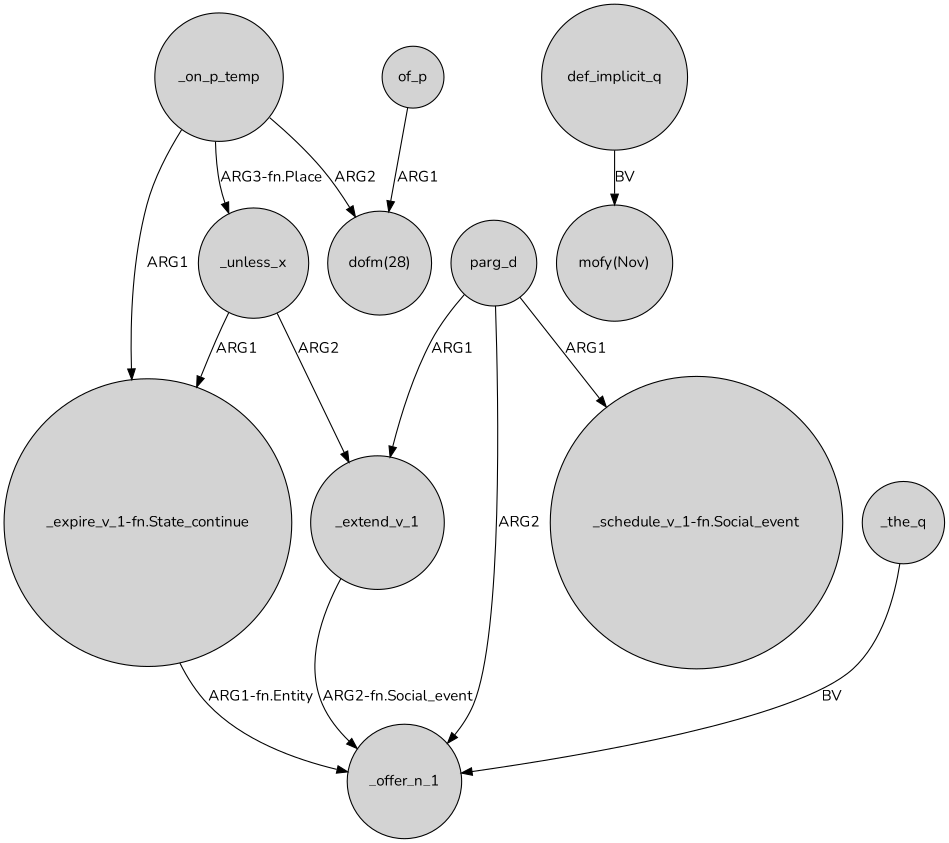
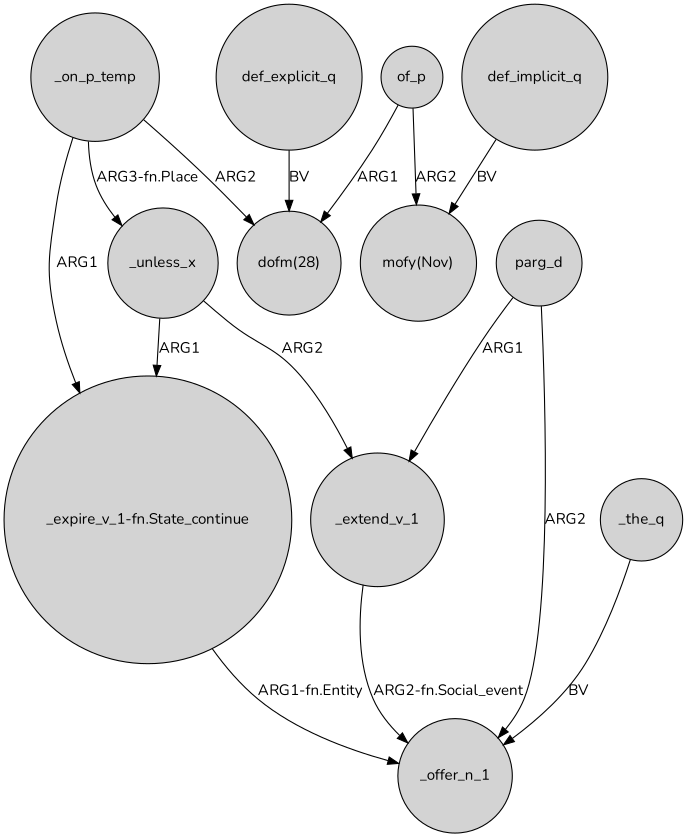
  digraph {
    fontname=Nunito
    node [fontname=Nunito shape=circle style=filled]
    edge [fontname=Nunito]
    _on_p_temp
    "dofm(28)"
    "_expire_v_1-fn.State_continue"
    _unless_x
    _offer_n_1
    _extend_v_1
    parg_d
-   "_schedule_v_1-fn.Social_event"
+   def_explicit_q
    def_implicit_q
    "mofy(Nov)"
    of_p
    _the_q
    _on_p_temp -> "dofm(28)" [label=ARG2]
    _on_p_temp -> "_expire_v_1-fn.State_continue" [label=ARG1]
    _on_p_temp -> _unless_x [label="ARG3-fn.Place"]
    "_expire_v_1-fn.State_continue" -> _offer_n_1 [label="ARG1-fn.Entity"]
    _unless_x -> "_expire_v_1-fn.State_continue" [label=ARG1]
    _unless_x -> _extend_v_1 [label=ARG2]
    _extend_v_1 -> _offer_n_1 [label="ARG2-fn.Social_event"]
    parg_d -> _offer_n_1 [label=ARG2]
    parg_d -> _extend_v_1 [label=ARG1]
-   parg_d -> "_schedule_v_1-fn.Social_event" [label=ARG1]
+   def_explicit_q -> "dofm(28)" [label=BV]
    def_implicit_q -> "mofy(Nov)" [label=BV]
    of_p -> "dofm(28)" [label=ARG1]
+   of_p -> "mofy(Nov)" [label=ARG2]
    _the_q -> _offer_n_1 [label=BV]
  }
